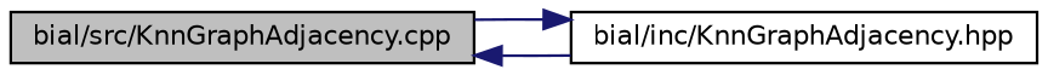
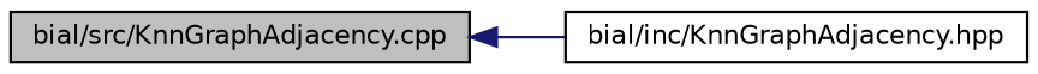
  digraph {
    rankdir=LR
    node [color=black fontname=Helvetica fontsize=10 shape=record style=filled]
    edge [color=midnightblue dir=back fontname=Helvetica fontsize=10 labelfontname=Helvetica labelfontsize=10 style=solid]
    n1 [fillcolor=grey75 fontcolor=black height=0.2 label="bial/src/KnnGraphAdjacency.cpp" width=0.4]
    n2 [fillcolor=white height=0.2 label="bial/inc/KnnGraphAdjacency.hpp" width=0.4]
    n1 -> n2
-   n2 -> n1
  }
